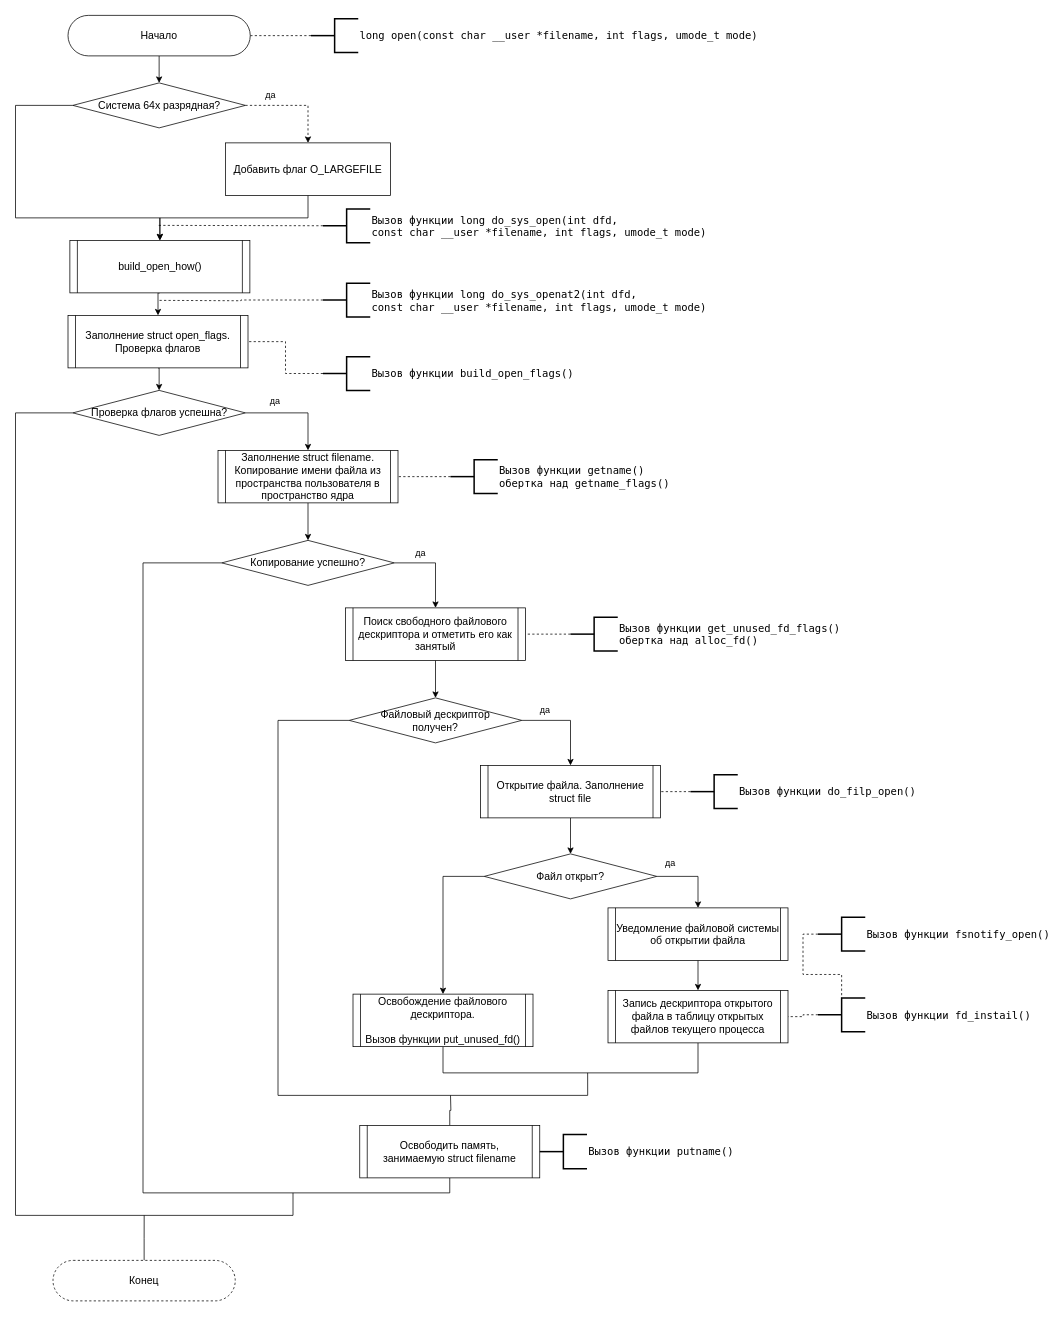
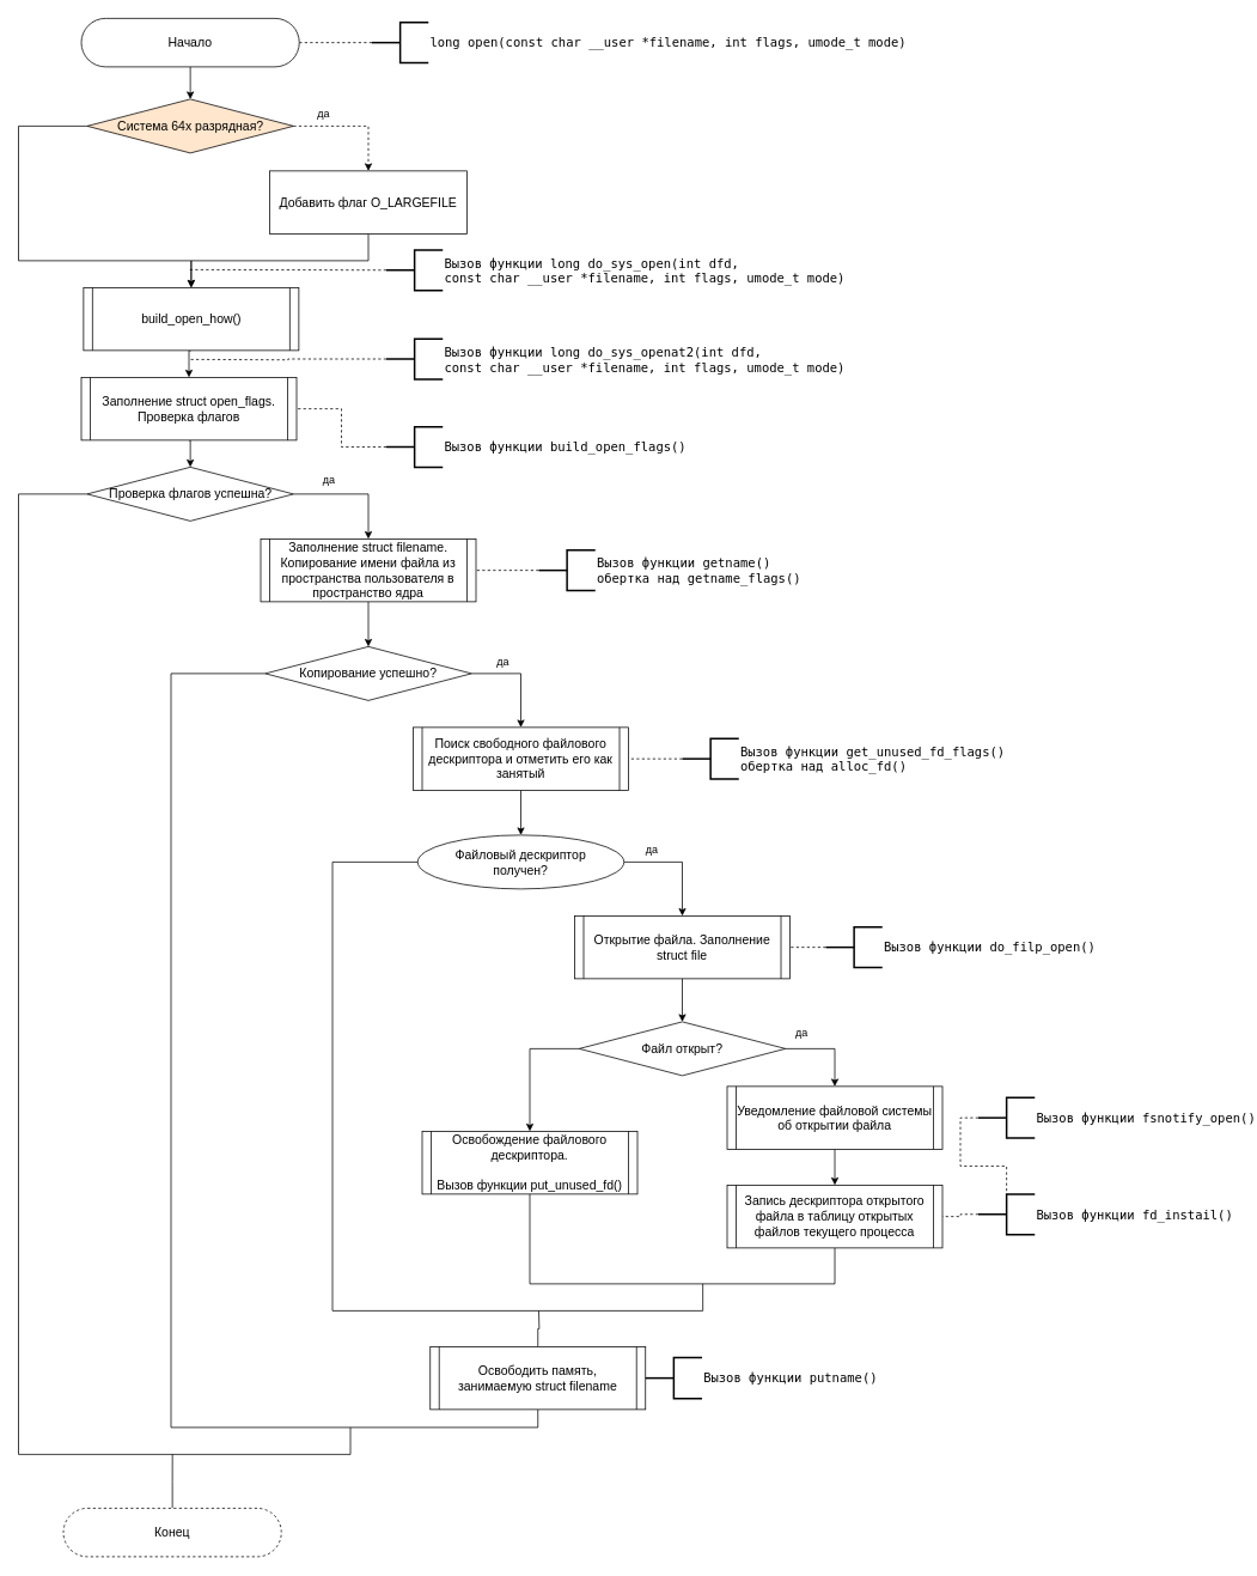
  <mxCell id="0" />
  <mxCell id="1" parent="0" />
  <mxCell id="2" style="edgeStyle=orthogonalEdgeStyle;rounded=0;orthogonalLoop=1;jettySize=auto;html=1;exitX=0.5;exitY=1;exitDx=0;exitDy=0;entryX=0.5;entryY=0;entryDx=0;entryDy=0;" edge="1" parent="1" source="4" target="10"><mxGeometry relative="1" as="geometry" /></mxCell>
  <mxCell id="3" style="edgeStyle=orthogonalEdgeStyle;rounded=0;orthogonalLoop=1;jettySize=auto;html=1;exitX=1;exitY=0.5;exitDx=0;exitDy=0;entryX=0;entryY=0.5;entryDx=0;entryDy=0;entryPerimeter=0;endArrow=none;endFill=0;dashed=1;" edge="1" parent="1" source="4" target="5"><mxGeometry relative="1" as="geometry" /></mxCell>
  <mxCell id="4" value="Начало" style="rounded=1;whiteSpace=wrap;html=1;arcSize=50;fontSize=14;" vertex="1" parent="1"><mxGeometry x="90" y="20" width="243" height="54" as="geometry" /></mxCell>
  <mxCell id="5" value="&lt;pre&gt;long open(const char __user *filename, int flags, umode_t mode)&lt;/pre&gt;" style="strokeWidth=2;html=1;shape=mxgraph.flowchart.annotation_2;align=left;labelPosition=right;pointerEvents=1;fontSize=14;" vertex="1" parent="1"><mxGeometry x="414" y="24.5" width="63" height="45" as="geometry" /></mxCell>
  <mxCell id="6" style="edgeStyle=orthogonalEdgeStyle;rounded=0;orthogonalLoop=1;jettySize=auto;html=1;exitX=0.5;exitY=1;exitDx=0;exitDy=0;entryX=0.5;entryY=0;entryDx=0;entryDy=0;" edge="1" parent="1" source="7" target="14"><mxGeometry relative="1" as="geometry" /></mxCell>
  <mxCell id="7" value="build_open_how()" style="shape=process;whiteSpace=wrap;html=1;backgroundOutline=1;fontSize=14;size=0.042;" vertex="1" parent="1"><mxGeometry x="92.5" y="320" width="240" height="70" as="geometry" /></mxCell>
  <mxCell id="8" style="edgeStyle=orthogonalEdgeStyle;rounded=0;orthogonalLoop=1;jettySize=auto;html=1;exitX=1;exitY=0.5;exitDx=0;exitDy=0;dashed=1;" edge="1" parent="1" source="10" target="12"><mxGeometry relative="1" as="geometry" /></mxCell>
  <mxCell id="9" style="edgeStyle=orthogonalEdgeStyle;rounded=0;orthogonalLoop=1;jettySize=auto;html=1;exitX=0;exitY=0.5;exitDx=0;exitDy=0;entryX=0.5;entryY=0;entryDx=0;entryDy=0;" edge="1" parent="1" source="10" target="7"><mxGeometry relative="1" as="geometry"><Array as="points"><mxPoint x="20" y="140" /><mxPoint x="20" y="290" /><mxPoint x="212" y="290" /></Array></mxGeometry></mxCell>
- <mxCell id="10" value="Система 64х разрядная?" style="rhombus;whiteSpace=wrap;html=1;fontSize=14;" vertex="1" parent="1"><mxGeometry x="96.5" y="110" width="230" height="60" as="geometry" /></mxCell>
+ <mxCell id="10" value="Система 64х разрядная?" style="rhombus;whiteSpace=wrap;html=1;fontSize=14;fillColor=#ffe6cc;" vertex="1" parent="1"><mxGeometry x="96.5" y="110" width="230" height="60" as="geometry" /></mxCell>
  <mxCell id="11" style="edgeStyle=orthogonalEdgeStyle;rounded=0;orthogonalLoop=1;jettySize=auto;html=1;exitX=0.5;exitY=1;exitDx=0;exitDy=0;entryX=0.5;entryY=0;entryDx=0;entryDy=0;" edge="1" parent="1" source="12" target="7"><mxGeometry relative="1" as="geometry"><Array as="points"><mxPoint x="410" y="290" /><mxPoint x="212" y="290" /></Array></mxGeometry></mxCell>
  <mxCell id="12" value="Добавить флаг O_LARGEFILE" style="rounded=0;whiteSpace=wrap;html=1;fontSize=14;" vertex="1" parent="1"><mxGeometry x="300" y="190" width="220" height="70" as="geometry" /></mxCell>
  <mxCell id="13" style="edgeStyle=orthogonalEdgeStyle;rounded=0;orthogonalLoop=1;jettySize=auto;html=1;exitX=0.5;exitY=1;exitDx=0;exitDy=0;entryX=0.5;entryY=0;entryDx=0;entryDy=0;" edge="1" parent="1" source="14" target="17"><mxGeometry relative="1" as="geometry" /></mxCell>
  <mxCell id="14" value="Заполнение struct open_flags. Проверка флагов" style="shape=process;whiteSpace=wrap;html=1;backgroundOutline=1;fontSize=14;size=0.042;" vertex="1" parent="1"><mxGeometry x="90" y="420" width="240" height="70" as="geometry" /></mxCell>
  <mxCell id="15" style="edgeStyle=orthogonalEdgeStyle;rounded=0;orthogonalLoop=1;jettySize=auto;html=1;exitX=1;exitY=0.5;exitDx=0;exitDy=0;" edge="1" parent="1" source="17" target="19"><mxGeometry relative="1" as="geometry" /></mxCell>
  <mxCell id="16" style="edgeStyle=orthogonalEdgeStyle;rounded=0;orthogonalLoop=1;jettySize=auto;html=1;exitX=0;exitY=0.5;exitDx=0;exitDy=0;endArrow=none;endFill=0;" edge="1" parent="1" source="17"><mxGeometry relative="1" as="geometry"><mxPoint x="390" y="1590" as="targetPoint" /><Array as="points"><mxPoint x="20" y="550" /><mxPoint x="20" y="1620" /><mxPoint x="390" y="1620" /></Array></mxGeometry></mxCell>
  <mxCell id="17" value="Проверка флагов успешна?" style="rhombus;whiteSpace=wrap;html=1;fontSize=14;" vertex="1" parent="1"><mxGeometry x="96.5" y="520" width="230" height="60" as="geometry" /></mxCell>
  <mxCell id="18" style="edgeStyle=orthogonalEdgeStyle;rounded=0;orthogonalLoop=1;jettySize=auto;html=1;exitX=0.5;exitY=1;exitDx=0;exitDy=0;" edge="1" parent="1" source="19" target="22"><mxGeometry relative="1" as="geometry" /></mxCell>
  <mxCell id="19" value="Заполнение struct filename. Копирование имени файла из пространства пользователя в пространство ядра" style="shape=process;whiteSpace=wrap;html=1;backgroundOutline=1;fontSize=14;size=0.042;" vertex="1" parent="1"><mxGeometry x="290" y="600" width="240" height="70" as="geometry" /></mxCell>
  <mxCell id="20" style="edgeStyle=orthogonalEdgeStyle;rounded=0;orthogonalLoop=1;jettySize=auto;html=1;exitX=1;exitY=0.5;exitDx=0;exitDy=0;entryX=0.5;entryY=0;entryDx=0;entryDy=0;" edge="1" parent="1" source="22" target="24"><mxGeometry relative="1" as="geometry" /></mxCell>
  <mxCell id="21" style="edgeStyle=orthogonalEdgeStyle;rounded=0;orthogonalLoop=1;jettySize=auto;html=1;exitX=0;exitY=0.5;exitDx=0;exitDy=0;entryX=0.5;entryY=1;entryDx=0;entryDy=0;endArrow=none;endFill=0;" edge="1" parent="1" source="22" target="39"><mxGeometry relative="1" as="geometry"><Array as="points"><mxPoint x="190" y="750" /><mxPoint x="190" y="1590" /><mxPoint x="599" y="1590" /></Array></mxGeometry></mxCell>
  <mxCell id="22" value="Копирование успешно?" style="rhombus;whiteSpace=wrap;html=1;fontSize=14;" vertex="1" parent="1"><mxGeometry x="295" y="720" width="230" height="60" as="geometry" /></mxCell>
  <mxCell id="23" style="edgeStyle=orthogonalEdgeStyle;rounded=0;orthogonalLoop=1;jettySize=auto;html=1;exitX=0.5;exitY=1;exitDx=0;exitDy=0;entryX=0.5;entryY=0;entryDx=0;entryDy=0;" edge="1" parent="1" source="24" target="27"><mxGeometry relative="1" as="geometry" /></mxCell>
  <mxCell id="24" value="Поиск свободного файлового дескриптора и отметить его как занятый" style="shape=process;whiteSpace=wrap;html=1;backgroundOutline=1;fontSize=14;size=0.042;" vertex="1" parent="1"><mxGeometry x="460" y="810" width="240" height="70" as="geometry" /></mxCell>
  <mxCell id="25" style="edgeStyle=orthogonalEdgeStyle;rounded=0;orthogonalLoop=1;jettySize=auto;html=1;exitX=1;exitY=0.5;exitDx=0;exitDy=0;" edge="1" parent="1" source="27" target="29"><mxGeometry relative="1" as="geometry" /></mxCell>
  <mxCell id="26" style="edgeStyle=orthogonalEdgeStyle;rounded=0;orthogonalLoop=1;jettySize=auto;html=1;exitX=0;exitY=0.5;exitDx=0;exitDy=0;endArrow=none;endFill=0;" edge="1" parent="1" source="27"><mxGeometry relative="1" as="geometry"><mxPoint x="782.857" y="1430" as="targetPoint" /><Array as="points"><mxPoint x="370" y="960" /><mxPoint x="370" y="1460" /><mxPoint x="783" y="1460" /></Array></mxGeometry></mxCell>
- <mxCell id="27" value="Файловый дескриптор &lt;br&gt;получен?" style="rhombus;whiteSpace=wrap;html=1;fontSize=14;" vertex="1" parent="1"><mxGeometry x="465" y="930" width="230" height="60" as="geometry" /></mxCell>
+ <mxCell id="27" value="Файловый дескриптор &lt;br&gt;получен?" style="ellipse;whiteSpace=wrap;html=1;fontSize=14;" vertex="1" parent="1"><mxGeometry x="465" y="930" width="230" height="60" as="geometry" /></mxCell>
  <mxCell id="28" style="edgeStyle=orthogonalEdgeStyle;rounded=0;orthogonalLoop=1;jettySize=auto;html=1;exitX=0.5;exitY=1;exitDx=0;exitDy=0;" edge="1" parent="1" source="29" target="32"><mxGeometry relative="1" as="geometry" /></mxCell>
  <mxCell id="29" value="Открытие файла. Заполнение struct file" style="shape=process;whiteSpace=wrap;html=1;backgroundOutline=1;fontSize=14;size=0.042;" vertex="1" parent="1"><mxGeometry x="640" y="1020" width="240" height="70" as="geometry" /></mxCell>
  <mxCell id="30" style="edgeStyle=orthogonalEdgeStyle;rounded=0;orthogonalLoop=1;jettySize=auto;html=1;exitX=0;exitY=0.5;exitDx=0;exitDy=0;entryX=0.5;entryY=0;entryDx=0;entryDy=0;" edge="1" parent="1" source="32" target="34"><mxGeometry relative="1" as="geometry" /></mxCell>
  <mxCell id="31" style="edgeStyle=orthogonalEdgeStyle;rounded=0;orthogonalLoop=1;jettySize=auto;html=1;exitX=1;exitY=0.5;exitDx=0;exitDy=0;entryX=0.5;entryY=0;entryDx=0;entryDy=0;" edge="1" parent="1" source="32" target="36"><mxGeometry relative="1" as="geometry" /></mxCell>
  <mxCell id="32" value="Файл открыт?" style="rhombus;whiteSpace=wrap;html=1;fontSize=14;" vertex="1" parent="1"><mxGeometry x="645" y="1138" width="230" height="60" as="geometry" /></mxCell>
  <mxCell id="33" style="edgeStyle=orthogonalEdgeStyle;rounded=0;orthogonalLoop=1;jettySize=auto;html=1;exitX=0.5;exitY=1;exitDx=0;exitDy=0;entryX=0.5;entryY=1;entryDx=0;entryDy=0;endArrow=none;endFill=0;" edge="1" parent="1" source="34" target="37"><mxGeometry relative="1" as="geometry"><Array as="points"><mxPoint x="590" y="1430" /><mxPoint x="930" y="1430" /></Array></mxGeometry></mxCell>
- <mxCell id="34" value="Освобождение файлового дескриптора.&lt;br&gt;&lt;br&gt;Вызов функции put_unused_fd()" style="shape=process;whiteSpace=wrap;html=1;backgroundOutline=1;fontSize=14;size=0.042;" vertex="1" parent="1"><mxGeometry x="470" y="1325" width="240" height="70" as="geometry" /></mxCell>
+ <mxCell id="34" value="Освобождение файлового дескриптора.&lt;br&gt;&lt;br&gt;Вызов функции put_unused_fd()" style="shape=process;whiteSpace=wrap;html=1;backgroundOutline=1;fontSize=14;size=0.042;" vertex="1" parent="1"><mxGeometry x="470" y="1260" width="240" height="70" as="geometry" /></mxCell>
  <mxCell id="35" style="edgeStyle=orthogonalEdgeStyle;rounded=0;orthogonalLoop=1;jettySize=auto;html=1;exitX=0.5;exitY=1;exitDx=0;exitDy=0;entryX=0.5;entryY=0;entryDx=0;entryDy=0;" edge="1" parent="1" source="36" target="37"><mxGeometry relative="1" as="geometry" /></mxCell>
  <mxCell id="36" value="Уведомление файловой системы об открытии файла" style="shape=process;whiteSpace=wrap;html=1;backgroundOutline=1;fontSize=14;size=0.042;" vertex="1" parent="1"><mxGeometry x="810" y="1210" width="240" height="70" as="geometry" /></mxCell>
  <mxCell id="37" value="Запись дескриптора открытого файла в таблицу открытых файлов текущего процесса" style="shape=process;whiteSpace=wrap;html=1;backgroundOutline=1;fontSize=14;size=0.042;" vertex="1" parent="1"><mxGeometry x="810" y="1320" width="240" height="70" as="geometry" /></mxCell>
  <mxCell id="38" style="edgeStyle=orthogonalEdgeStyle;rounded=0;orthogonalLoop=1;jettySize=auto;html=1;exitX=0.5;exitY=0;exitDx=0;exitDy=0;endArrow=none;endFill=0;" edge="1" parent="1" source="39"><mxGeometry relative="1" as="geometry"><mxPoint x="600" y="1460" as="targetPoint" /></mxGeometry></mxCell>
  <mxCell id="39" value="Освободить память, занимаемую struct filename" style="shape=process;whiteSpace=wrap;html=1;backgroundOutline=1;fontSize=14;size=0.042;" vertex="1" parent="1"><mxGeometry x="479" y="1500" width="240" height="70" as="geometry" /></mxCell>
  <mxCell id="40" style="edgeStyle=orthogonalEdgeStyle;rounded=0;orthogonalLoop=1;jettySize=auto;html=1;exitX=0.5;exitY=0;exitDx=0;exitDy=0;endArrow=none;endFill=0;" edge="1" parent="1" source="41"><mxGeometry relative="1" as="geometry"><mxPoint x="191.571" y="1620" as="targetPoint" /></mxGeometry></mxCell>
  <mxCell id="41" value="Конец" style="rounded=1;whiteSpace=wrap;html=1;arcSize=50;fontSize=14;dashed=1;" vertex="1" parent="1"><mxGeometry x="70" y="1680" width="243" height="54" as="geometry" /></mxCell>
  <mxCell id="42" style="edgeStyle=orthogonalEdgeStyle;rounded=0;orthogonalLoop=1;jettySize=auto;html=1;exitX=0;exitY=0.5;exitDx=0;exitDy=0;exitPerimeter=0;dashed=1;endArrow=none;endFill=0;" edge="1" parent="1" source="43"><mxGeometry relative="1" as="geometry"><mxPoint x="210" y="300" as="targetPoint" /></mxGeometry></mxCell>
  <mxCell id="43" value="&lt;pre&gt;Вызов функции long do_sys_open(int dfd,&lt;br/&gt;const char __user *filename, int flags, umode_t mode)&lt;/pre&gt;" style="strokeWidth=2;html=1;shape=mxgraph.flowchart.annotation_2;align=left;labelPosition=right;pointerEvents=1;fontSize=14;" vertex="1" parent="1"><mxGeometry x="430" y="278" width="63" height="45" as="geometry" /></mxCell>
  <mxCell id="44" style="edgeStyle=orthogonalEdgeStyle;rounded=0;orthogonalLoop=1;jettySize=auto;html=1;exitX=0;exitY=0.5;exitDx=0;exitDy=0;exitPerimeter=0;dashed=1;endArrow=none;endFill=0;" edge="1" parent="1" source="45"><mxGeometry relative="1" as="geometry"><mxPoint x="210" y="400" as="targetPoint" /></mxGeometry></mxCell>
  <mxCell id="45" value="&lt;pre&gt;Вызов функции long do_sys_openat2(int dfd,&lt;br&gt;const char __user *filename, int flags, umode_t mode)&lt;/pre&gt;" style="strokeWidth=2;html=1;shape=mxgraph.flowchart.annotation_2;align=left;labelPosition=right;pointerEvents=1;fontSize=14;" vertex="1" parent="1"><mxGeometry x="430" y="377" width="63" height="45" as="geometry" /></mxCell>
  <mxCell id="46" style="edgeStyle=orthogonalEdgeStyle;rounded=0;orthogonalLoop=1;jettySize=auto;html=1;exitX=0;exitY=0.5;exitDx=0;exitDy=0;exitPerimeter=0;entryX=1;entryY=0.5;entryDx=0;entryDy=0;dashed=1;endArrow=none;endFill=0;" edge="1" parent="1" source="47" target="14"><mxGeometry relative="1" as="geometry" /></mxCell>
  <mxCell id="47" value="&lt;pre&gt;Вызов функции build_open_flags()&lt;/pre&gt;" style="strokeWidth=2;html=1;shape=mxgraph.flowchart.annotation_2;align=left;labelPosition=right;pointerEvents=1;fontSize=14;" vertex="1" parent="1"><mxGeometry x="430" y="475" width="63" height="45" as="geometry" /></mxCell>
  <mxCell id="48" style="edgeStyle=orthogonalEdgeStyle;rounded=0;orthogonalLoop=1;jettySize=auto;html=1;exitX=0;exitY=0.5;exitDx=0;exitDy=0;exitPerimeter=0;entryX=1;entryY=0.5;entryDx=0;entryDy=0;dashed=1;endArrow=none;endFill=0;" edge="1" parent="1" source="49" target="19"><mxGeometry relative="1" as="geometry" /></mxCell>
  <mxCell id="49" value="&lt;pre&gt;Вызов функции getname() &lt;br/&gt;обертка над getname_flags()&lt;/pre&gt;" style="strokeWidth=2;html=1;shape=mxgraph.flowchart.annotation_2;align=left;labelPosition=right;pointerEvents=1;fontSize=14;" vertex="1" parent="1"><mxGeometry x="600" y="612.5" width="63" height="45" as="geometry" /></mxCell>
  <mxCell id="50" style="edgeStyle=orthogonalEdgeStyle;rounded=0;orthogonalLoop=1;jettySize=auto;html=1;exitX=0;exitY=0.5;exitDx=0;exitDy=0;exitPerimeter=0;entryX=1;entryY=0.5;entryDx=0;entryDy=0;dashed=1;endArrow=none;endFill=0;" edge="1" parent="1" source="51" target="24"><mxGeometry relative="1" as="geometry" /></mxCell>
  <mxCell id="51" value="&lt;pre&gt;Вызов функции get_unused_fd_flags()&lt;br&gt;обертка над alloc_fd()&lt;/pre&gt;" style="strokeWidth=2;html=1;shape=mxgraph.flowchart.annotation_2;align=left;labelPosition=right;pointerEvents=1;fontSize=14;" vertex="1" parent="1"><mxGeometry x="760" y="822.5" width="63" height="45" as="geometry" /></mxCell>
  <mxCell id="52" style="edgeStyle=orthogonalEdgeStyle;rounded=0;orthogonalLoop=1;jettySize=auto;html=1;exitX=0;exitY=0.5;exitDx=0;exitDy=0;exitPerimeter=0;dashed=1;endArrow=none;endFill=0;" edge="1" parent="1" source="53" target="29"><mxGeometry relative="1" as="geometry" /></mxCell>
  <mxCell id="53" value="&lt;pre&gt;Вызов функции do_filp_open()&lt;br&gt;&lt;/pre&gt;" style="strokeWidth=2;html=1;shape=mxgraph.flowchart.annotation_2;align=left;labelPosition=right;pointerEvents=1;fontSize=14;" vertex="1" parent="1"><mxGeometry x="920" y="1032.5" width="63" height="45" as="geometry" /></mxCell>
  <mxCell id="54" style="edgeStyle=orthogonalEdgeStyle;rounded=0;orthogonalLoop=1;jettySize=auto;html=1;exitX=0;exitY=0.5;exitDx=0;exitDy=0;exitPerimeter=0;dashed=1;endArrow=none;endFill=0;" edge="1" parent="1" source="55" target="57"><mxGeometry relative="1" as="geometry" /></mxCell>
  <mxCell id="55" value="&lt;pre&gt;Вызов функции fsnotify_open()&lt;/pre&gt;" style="strokeWidth=2;html=1;shape=mxgraph.flowchart.annotation_2;align=left;labelPosition=right;pointerEvents=1;fontSize=14;" vertex="1" parent="1"><mxGeometry x="1090" y="1222.5" width="63" height="45" as="geometry" /></mxCell>
  <mxCell id="56" style="edgeStyle=orthogonalEdgeStyle;rounded=0;orthogonalLoop=1;jettySize=auto;html=1;exitX=0;exitY=0.5;exitDx=0;exitDy=0;exitPerimeter=0;entryX=1;entryY=0.5;entryDx=0;entryDy=0;dashed=1;endArrow=none;endFill=0;" edge="1" parent="1" source="57" target="37"><mxGeometry relative="1" as="geometry" /></mxCell>
  <mxCell id="57" value="&lt;pre&gt;Вызов функции fd_instail()&lt;/pre&gt;" style="strokeWidth=2;html=1;shape=mxgraph.flowchart.annotation_2;align=left;labelPosition=right;pointerEvents=1;fontSize=14;" vertex="1" parent="1"><mxGeometry x="1090" y="1330" width="63" height="45" as="geometry" /></mxCell>
  <mxCell id="58" value="&lt;pre&gt;Вызов функции putname()&lt;br&gt;&lt;/pre&gt;" style="strokeWidth=2;html=1;shape=mxgraph.flowchart.annotation_2;align=left;labelPosition=right;pointerEvents=1;fontSize=14;" vertex="1" parent="1"><mxGeometry x="719" y="1512.25" width="63" height="45.5" as="geometry" /></mxCell>
  <mxCell id="59" value="да" style="text;html=1;align=center;verticalAlign=middle;resizable=0;points=[];autosize=1;strokeColor=none;fillColor=none;fontFamily=Helvetica;" vertex="1" parent="1"><mxGeometry x="348" y="117" width="24" height="18" as="geometry" /></mxCell>
  <mxCell id="60" value="да" style="text;html=1;align=center;verticalAlign=middle;resizable=0;points=[];autosize=1;strokeColor=none;fillColor=none;fontFamily=Helvetica;" vertex="1" parent="1"><mxGeometry x="354" y="526" width="24" height="18" as="geometry" /></mxCell>
  <mxCell id="61" value="да" style="text;html=1;align=center;verticalAlign=middle;resizable=0;points=[];autosize=1;strokeColor=none;fillColor=none;fontFamily=Helvetica;" vertex="1" parent="1"><mxGeometry x="548" y="728" width="24" height="18" as="geometry" /></mxCell>
  <mxCell id="62" value="да" style="text;html=1;align=center;verticalAlign=middle;resizable=0;points=[];autosize=1;strokeColor=none;fillColor=none;fontFamily=Helvetica;" vertex="1" parent="1"><mxGeometry x="714" y="938" width="24" height="18" as="geometry" /></mxCell>
  <mxCell id="63" value="да" style="text;html=1;align=center;verticalAlign=middle;resizable=0;points=[];autosize=1;strokeColor=none;fillColor=none;fontFamily=Helvetica;" vertex="1" parent="1"><mxGeometry x="881" y="1141" width="24" height="18" as="geometry" /></mxCell>
